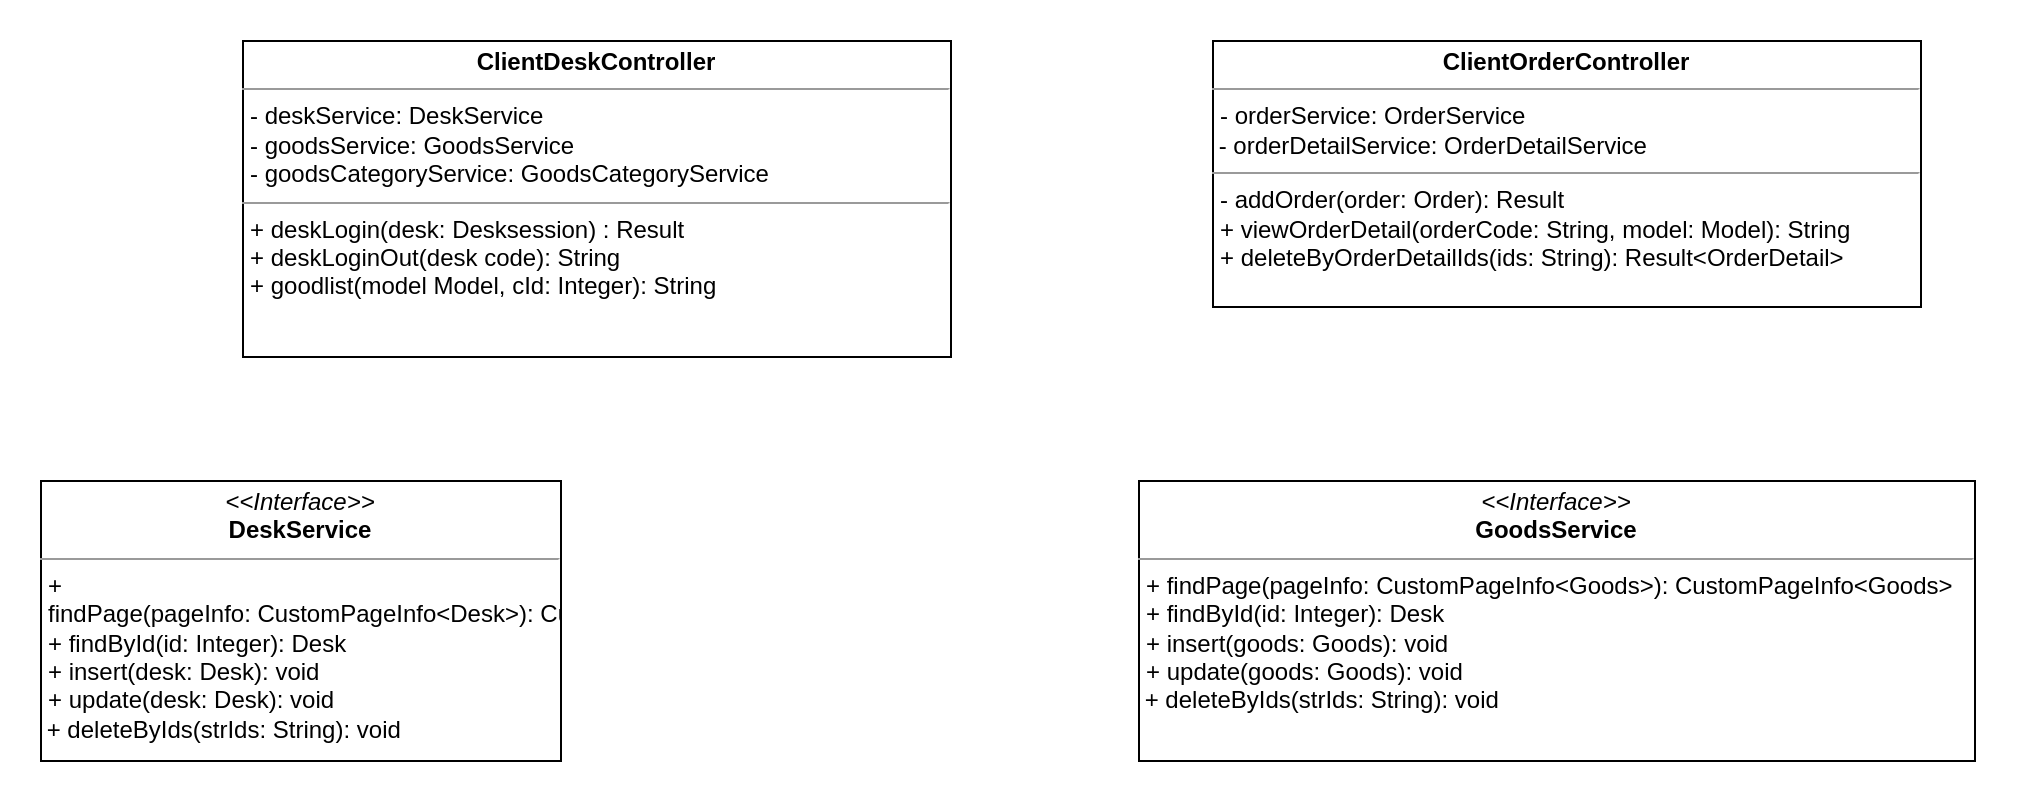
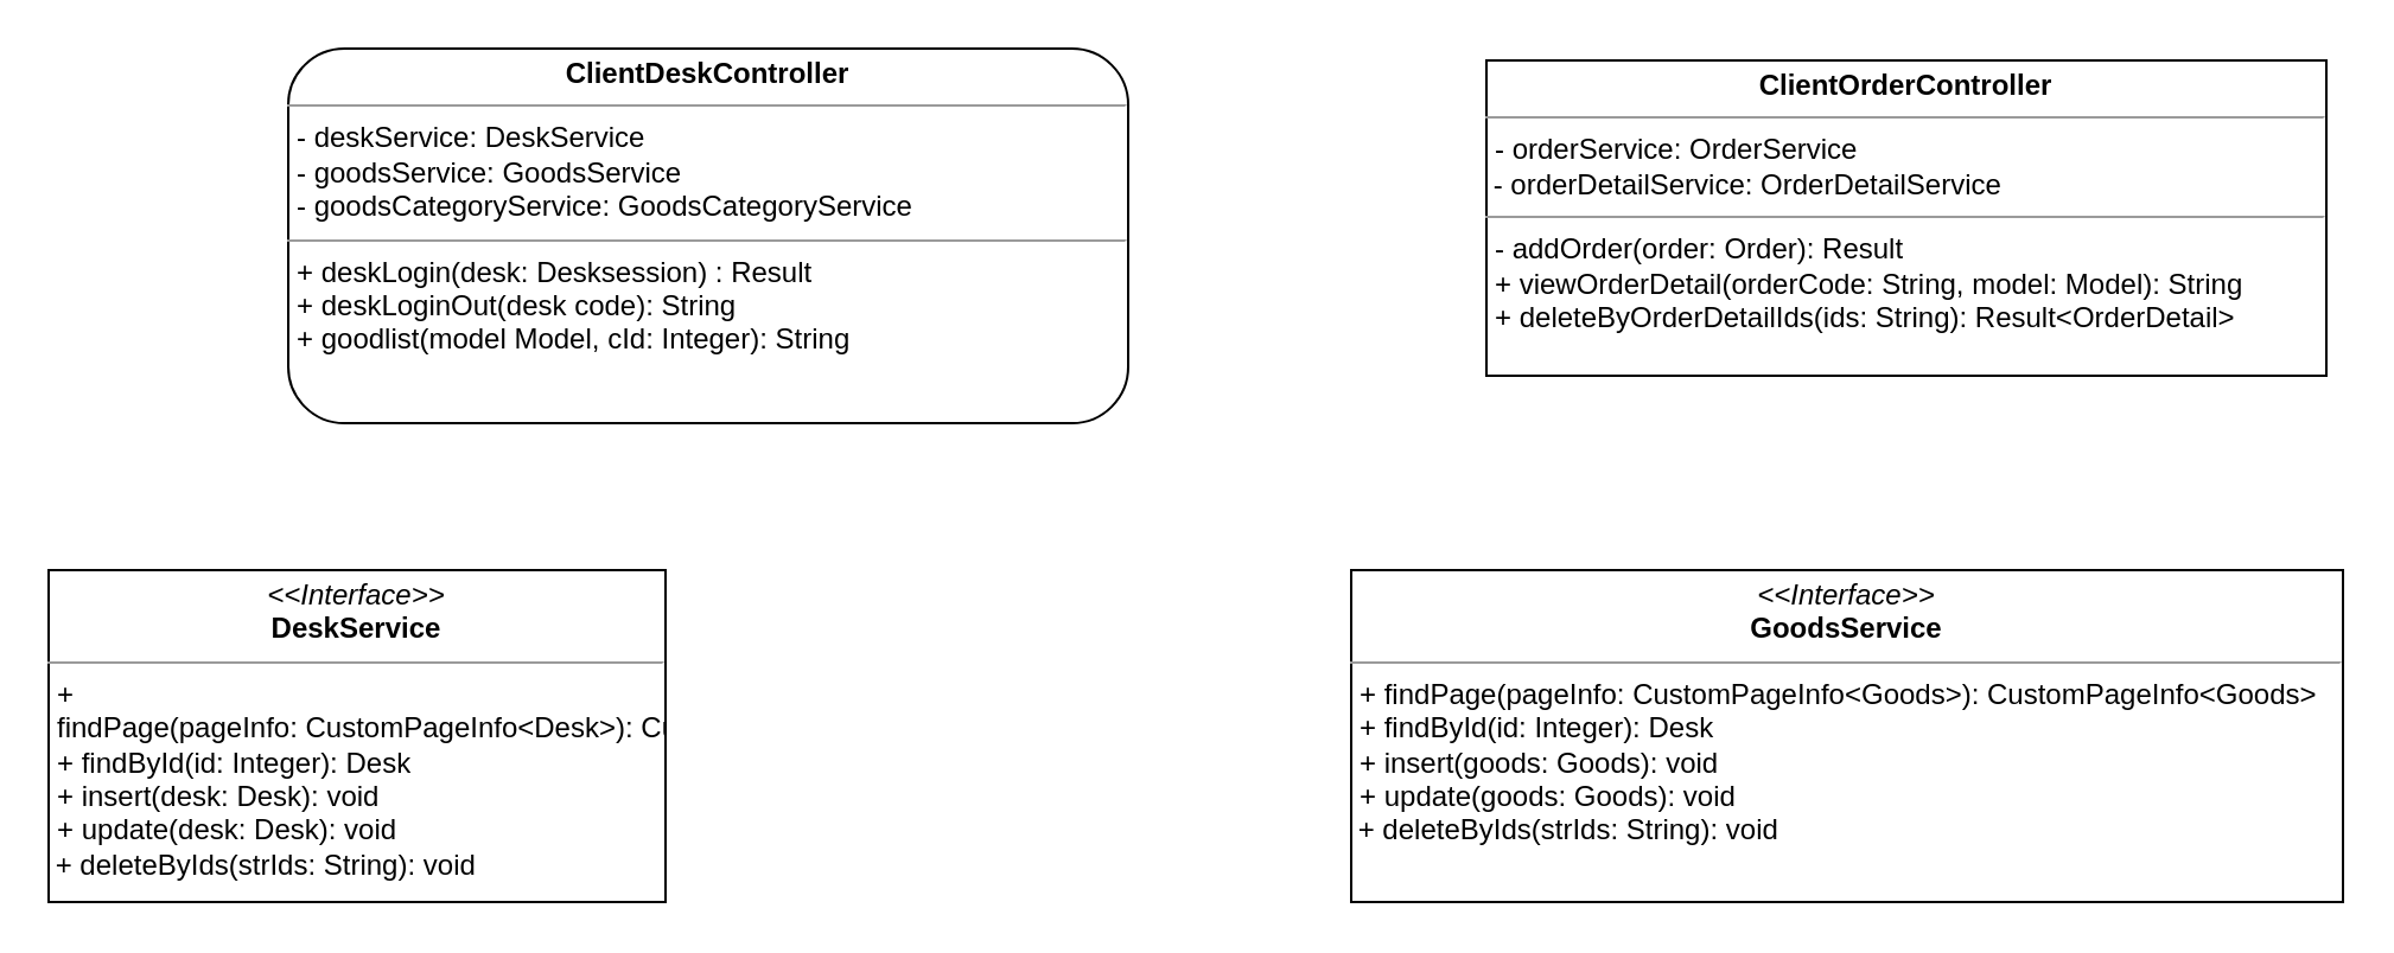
  <mxCell id="0" />
  <mxCell id="1" parent="0" />
- <mxCell id="2" value="&lt;p style=&quot;margin:0px;margin-top:4px;text-align:center;&quot;&gt;&lt;b&gt;ClientDeskController&lt;/b&gt;&lt;br&gt;&lt;/p&gt;&lt;hr size=&quot;1&quot;&gt;&lt;p style=&quot;margin:0px;margin-left:4px;&quot;&gt;-&amp;nbsp;deskService:&amp;nbsp;DeskService&lt;/p&gt;&lt;p style=&quot;margin:0px;margin-left:4px;&quot;&gt;- goodsService:&amp;nbsp;GoodsService&lt;/p&gt;&lt;p style=&quot;margin:0px;margin-left:4px;&quot;&gt;-&amp;nbsp;goodsCategoryService:&amp;nbsp;GoodsCategoryService&lt;/p&gt;&lt;hr size=&quot;1&quot;&gt;&lt;p style=&quot;margin:0px;margin-left:4px;&quot;&gt;+&amp;nbsp;deskLogin(desk: Desksession) : Result&amp;nbsp;&lt;/p&gt;&lt;p style=&quot;margin:0px;margin-left:4px;&quot;&gt;+&amp;nbsp;deskLoginOut(desk code): String&lt;/p&gt;&lt;p style=&quot;margin:0px;margin-left:4px;&quot;&gt;+ goodlist(model Model, cId: Integer): String&lt;/p&gt;" style="verticalAlign=top;align=left;overflow=fill;fontSize=12;fontFamily=Helvetica;html=1;whiteSpace=wrap;" vertex="1" parent="1"><mxGeometry x="121" y="20" width="354" height="158" as="geometry" /></mxCell>
- <mxCell id="3" value="&lt;p style=&quot;margin:0px;margin-top:4px;text-align:center;&quot;&gt;&lt;b&gt;ClientOrderController&lt;/b&gt;&lt;br&gt;&lt;/p&gt;&lt;hr size=&quot;1&quot;&gt;&lt;p style=&quot;margin:0px;margin-left:4px;&quot;&gt;&lt;span style=&quot;background-color: initial;&quot;&gt;-&amp;nbsp;orderService:&amp;nbsp;OrderService&lt;/span&gt;&lt;span style=&quot;background-color: initial;&quot;&gt;&amp;nbsp;&lt;/span&gt;&lt;/p&gt;&amp;nbsp;- orderDetailService:&amp;nbsp;OrderDetailService&lt;hr size=&quot;1&quot;&gt;&lt;p style=&quot;margin:0px;margin-left:4px;&quot;&gt;-&amp;nbsp;addOrder(order: Order): Result&lt;/p&gt;&lt;p style=&quot;margin:0px;margin-left:4px;&quot;&gt;+&amp;nbsp;viewOrderDetail(orderCode: String, model: Model): String&lt;/p&gt;&lt;p style=&quot;margin:0px;margin-left:4px;&quot;&gt;+&amp;nbsp;deleteByOrderDetailIds(ids: String): Result&amp;lt;OrderDetail&amp;gt;&lt;/p&gt;" style="verticalAlign=top;align=left;overflow=fill;fontSize=12;fontFamily=Helvetica;html=1;whiteSpace=wrap;" vertex="1" parent="1"><mxGeometry x="606" y="20" width="354" height="133" as="geometry" /></mxCell>
+ <mxCell id="2" value="&lt;p style=&quot;margin:0px;margin-top:4px;text-align:center;&quot;&gt;&lt;b&gt;ClientDeskController&lt;/b&gt;&lt;br&gt;&lt;/p&gt;&lt;hr size=&quot;1&quot;&gt;&lt;p style=&quot;margin:0px;margin-left:4px;&quot;&gt;-&amp;nbsp;deskService:&amp;nbsp;DeskService&lt;/p&gt;&lt;p style=&quot;margin:0px;margin-left:4px;&quot;&gt;- goodsService:&amp;nbsp;GoodsService&lt;/p&gt;&lt;p style=&quot;margin:0px;margin-left:4px;&quot;&gt;-&amp;nbsp;goodsCategoryService:&amp;nbsp;GoodsCategoryService&lt;/p&gt;&lt;hr size=&quot;1&quot;&gt;&lt;p style=&quot;margin:0px;margin-left:4px;&quot;&gt;+&amp;nbsp;deskLogin(desk: Desksession) : Result&amp;nbsp;&lt;/p&gt;&lt;p style=&quot;margin:0px;margin-left:4px;&quot;&gt;+&amp;nbsp;deskLoginOut(desk code): String&lt;/p&gt;&lt;p style=&quot;margin:0px;margin-left:4px;&quot;&gt;+ goodlist(model Model, cId: Integer): String&lt;/p&gt;" style="verticalAlign=top;align=left;overflow=fill;fontSize=12;fontFamily=Helvetica;html=1;whiteSpace=wrap;rounded=1;" vertex="1" parent="1"><mxGeometry x="121" y="20" width="354" height="158" as="geometry" /></mxCell>
+ <mxCell id="3" value="&lt;p style=&quot;margin:0px;margin-top:4px;text-align:center;&quot;&gt;&lt;b&gt;ClientOrderController&lt;/b&gt;&lt;br&gt;&lt;/p&gt;&lt;hr size=&quot;1&quot;&gt;&lt;p style=&quot;margin:0px;margin-left:4px;&quot;&gt;&lt;span style=&quot;background-color: initial;&quot;&gt;-&amp;nbsp;orderService:&amp;nbsp;OrderService&lt;/span&gt;&lt;span style=&quot;background-color: initial;&quot;&gt;&amp;nbsp;&lt;/span&gt;&lt;/p&gt;&amp;nbsp;- orderDetailService:&amp;nbsp;OrderDetailService&lt;hr size=&quot;1&quot;&gt;&lt;p style=&quot;margin:0px;margin-left:4px;&quot;&gt;-&amp;nbsp;addOrder(order: Order): Result&lt;/p&gt;&lt;p style=&quot;margin:0px;margin-left:4px;&quot;&gt;+&amp;nbsp;viewOrderDetail(orderCode: String, model: Model): String&lt;/p&gt;&lt;p style=&quot;margin:0px;margin-left:4px;&quot;&gt;+&amp;nbsp;deleteByOrderDetailIds(ids: String): Result&amp;lt;OrderDetail&amp;gt;&lt;/p&gt;" style="verticalAlign=top;align=left;overflow=fill;fontSize=12;fontFamily=Helvetica;html=1;whiteSpace=wrap;" vertex="1" parent="1"><mxGeometry x="626" y="25" width="354" height="133" as="geometry" /></mxCell>
  <mxCell id="4" value="&lt;p style=&quot;margin:0px;margin-top:4px;text-align:center;&quot;&gt;&lt;i&gt;&amp;lt;&amp;lt;Interface&amp;gt;&amp;gt;&lt;/i&gt;&lt;br&gt;&lt;b&gt;DeskService&lt;/b&gt;&lt;/p&gt;&lt;hr size=&quot;1&quot;&gt;&lt;p style=&quot;margin:0px;margin-left:4px;&quot;&gt;+ findPage(pageInfo:&amp;nbsp;CustomPageInfo&amp;lt;Desk&amp;gt;):&amp;nbsp;CustomPageInfo&amp;lt;Desk&amp;gt;&amp;nbsp;&lt;br&gt;&lt;/p&gt;&lt;p style=&quot;margin:0px;margin-left:4px;&quot;&gt;+&amp;nbsp;findById(id: Integer): Desk&lt;/p&gt;&lt;p style=&quot;margin:0px;margin-left:4px;&quot;&gt;+ insert(desk: Desk): void&lt;/p&gt;&lt;p style=&quot;margin:0px;margin-left:4px;&quot;&gt;+ update(desk: Desk): void&lt;/p&gt;&amp;nbsp;+ deleteByIds(strIds: String): void" style="verticalAlign=top;align=left;overflow=fill;fontSize=12;fontFamily=Helvetica;html=1;whiteSpace=wrap;" vertex="1" parent="1"><mxGeometry x="20" y="240" width="260" height="140" as="geometry" /></mxCell>
  <mxCell id="5" value="&lt;p style=&quot;margin:0px;margin-top:4px;text-align:center;&quot;&gt;&lt;i&gt;&amp;lt;&amp;lt;Interface&amp;gt;&amp;gt;&lt;/i&gt;&lt;br&gt;&lt;b&gt;GoodsService&lt;/b&gt;&lt;br&gt;&lt;/p&gt;&lt;hr size=&quot;1&quot;&gt;&lt;p style=&quot;margin:0px;margin-left:4px;&quot;&gt;+ findPage(pageInfo:&amp;nbsp;CustomPageInfo&amp;lt;Goods&amp;gt;):&amp;nbsp;CustomPageInfo&amp;lt;Goods&amp;gt;&amp;nbsp;&lt;br&gt;&lt;/p&gt;&lt;p style=&quot;margin:0px;margin-left:4px;&quot;&gt;+&amp;nbsp;findById(id: Integer): Desk&lt;/p&gt;&lt;p style=&quot;margin:0px;margin-left:4px;&quot;&gt;+ insert(goods: Goods): void&lt;/p&gt;&lt;p style=&quot;margin:0px;margin-left:4px;&quot;&gt;+ update(goods: Goods): void&lt;/p&gt;&amp;nbsp;+ deleteByIds(strIds: String): void" style="verticalAlign=top;align=left;overflow=fill;fontSize=12;fontFamily=Helvetica;html=1;whiteSpace=wrap;" vertex="1" parent="1"><mxGeometry x="569" y="240" width="418" height="140" as="geometry" /></mxCell>
